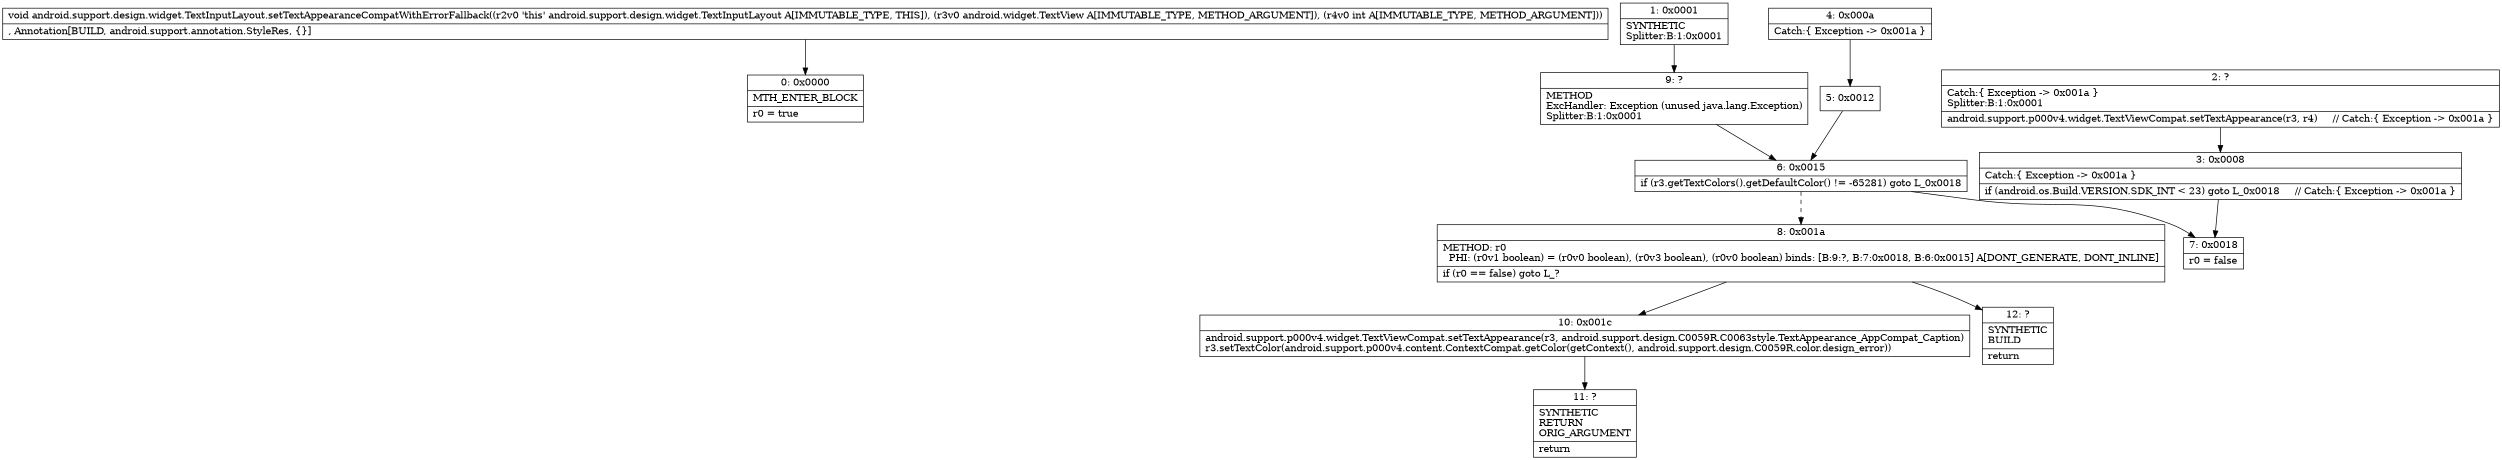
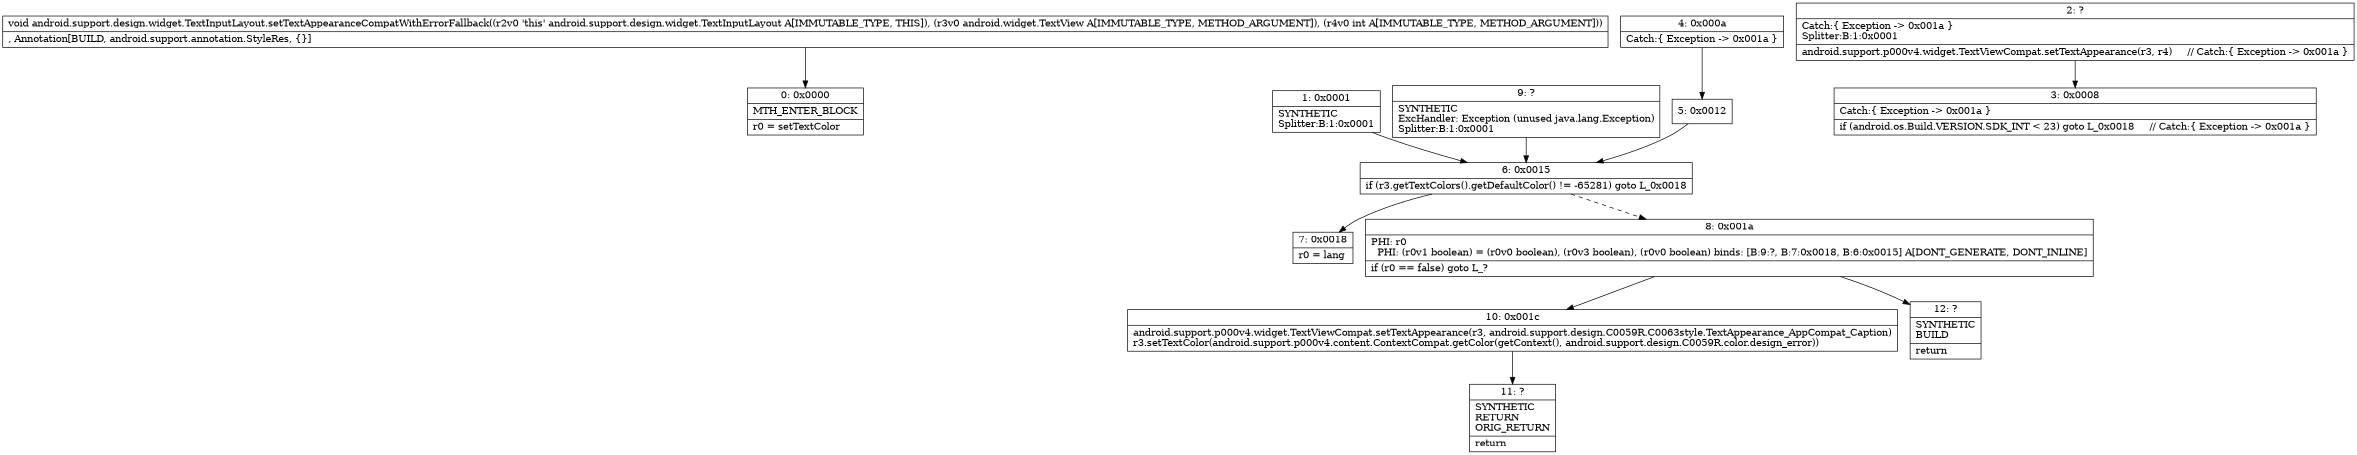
  digraph {
    node [shape=record]
-   n1 [label="{0\:\ 0x0000|MTH_ENTER_BLOCK\l|r0 = true\l}"]
+   n1 [label="{0\:\ 0x0000|MTH_ENTER_BLOCK\l|r0 = setTextColor\l}"]
    n2 [label="{1\:\ 0x0001|SYNTHETIC\lSplitter:B:1:0x0001\l}"]
-   n3 [label="{9\:\ ?|METHOD\lExcHandler: Exception (unused java.lang.Exception)\lSplitter:B:1:0x0001\l}"]
+   n3 [label="{9\:\ ?|SYNTHETIC\lExcHandler: Exception (unused java.lang.Exception)\lSplitter:B:1:0x0001\l}"]
    n4 [label="{2\:\ ?|Catch:\{ Exception \-\> 0x001a \}\lSplitter:B:1:0x0001\l|android.support.p000v4.widget.TextViewCompat.setTextAppearance(r3, r4)     \/\/ Catch:\{ Exception \-\> 0x001a \}\l}"]
    n5 [label="{3\:\ 0x0008|Catch:\{ Exception \-\> 0x001a \}\l|if (android.os.Build.VERSION.SDK_INT \< 23) goto L_0x0018     \/\/ Catch:\{ Exception \-\> 0x001a \}\l}"]
    n6 [label="{6\:\ 0x0015|if (r3.getTextColors().getDefaultColor() != \-65281) goto L_0x0018\l}"]
-   n7 [label="{7\:\ 0x0018|r0 = false\l}"]
+   n7 [label="{7\:\ 0x0018|r0 = lang\l}"]
    n8 [label="{4\:\ 0x000a|Catch:\{ Exception \-\> 0x001a \}\l}"]
    n9 [label="{5\:\ 0x0012}"]
-   n10 [label="{8\:\ 0x001a|METHOD: r0 \l  PHI: (r0v1 boolean) = (r0v0 boolean), (r0v3 boolean), (r0v0 boolean) binds: [B:9:?, B:7:0x0018, B:6:0x0015] A[DONT_GENERATE, DONT_INLINE]\l|if (r0 == false) goto L_?\l}"]
+   n10 [label="{8\:\ 0x001a|PHI: r0 \l  PHI: (r0v1 boolean) = (r0v0 boolean), (r0v3 boolean), (r0v0 boolean) binds: [B:9:?, B:7:0x0018, B:6:0x0015] A[DONT_GENERATE, DONT_INLINE]\l|if (r0 == false) goto L_?\l}"]
    n11 [label="{10\:\ 0x001c|android.support.p000v4.widget.TextViewCompat.setTextAppearance(r3, android.support.design.C0059R.C0063style.TextAppearance_AppCompat_Caption)\lr3.setTextColor(android.support.p000v4.content.ContextCompat.getColor(getContext(), android.support.design.C0059R.color.design_error))\l}"]
    n12 [label="{12\:\ ?|SYNTHETIC\lBUILD\l|return\l}"]
-   n13 [label="{11\:\ ?|SYNTHETIC\lRETURN\lORIG_ARGUMENT\l|return\l}"]
+   n13 [label="{11\:\ ?|SYNTHETIC\lRETURN\lORIG_RETURN\l|return\l}"]
    n14 [label="{void android.support.design.widget.TextInputLayout.setTextAppearanceCompatWithErrorFallback((r2v0 'this' android.support.design.widget.TextInputLayout A[IMMUTABLE_TYPE, THIS]), (r3v0 android.widget.TextView A[IMMUTABLE_TYPE, METHOD_ARGUMENT]), (r4v0 int A[IMMUTABLE_TYPE, METHOD_ARGUMENT]))  | , Annotation[BUILD, android.support.annotation.StyleRes, \{\}]\l}"]
-   n2 -> n3
+   n2 -> n6
    n3 -> n6
    n4 -> n5
-   n5 -> n7
    n6 -> n7
    n6 -> n10 [style=dashed]
    n8 -> n9
    n9 -> n6
    n10 -> n11 [style=solid]
    n10 -> n12
    n11 -> n13
    n14 -> n1
  }
